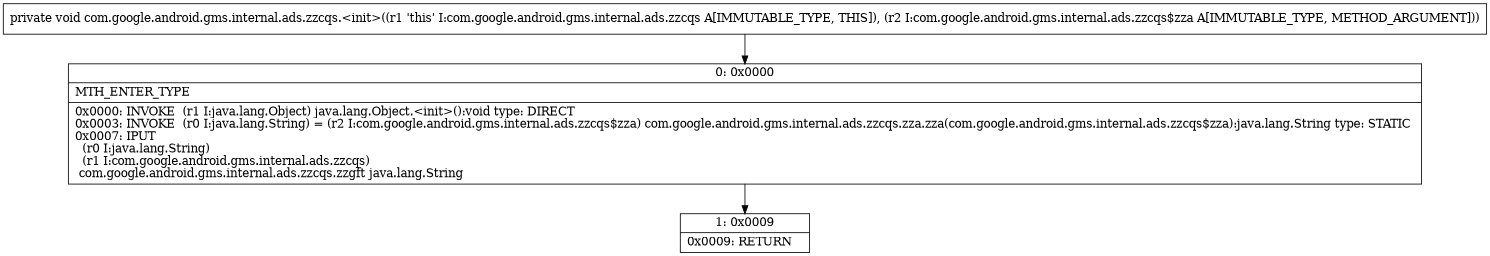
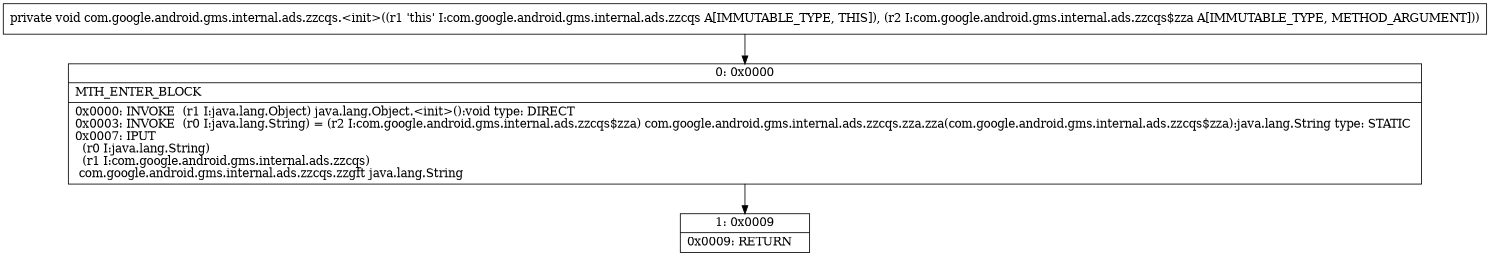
  digraph {
    node [shape=record]
-   n1 [label="{0\:\ 0x0000|MTH_ENTER_TYPE\l|0x0000: INVOKE  (r1 I:java.lang.Object) java.lang.Object.\<init\>():void type: DIRECT \l0x0003: INVOKE  (r0 I:java.lang.String) = (r2 I:com.google.android.gms.internal.ads.zzcqs$zza) com.google.android.gms.internal.ads.zzcqs.zza.zza(com.google.android.gms.internal.ads.zzcqs$zza):java.lang.String type: STATIC \l0x0007: IPUT  \l  (r0 I:java.lang.String)\l  (r1 I:com.google.android.gms.internal.ads.zzcqs)\l com.google.android.gms.internal.ads.zzcqs.zzgft java.lang.String \l}"]
+   n1 [label="{0\:\ 0x0000|MTH_ENTER_BLOCK\l|0x0000: INVOKE  (r1 I:java.lang.Object) java.lang.Object.\<init\>():void type: DIRECT \l0x0003: INVOKE  (r0 I:java.lang.String) = (r2 I:com.google.android.gms.internal.ads.zzcqs$zza) com.google.android.gms.internal.ads.zzcqs.zza.zza(com.google.android.gms.internal.ads.zzcqs$zza):java.lang.String type: STATIC \l0x0007: IPUT  \l  (r0 I:java.lang.String)\l  (r1 I:com.google.android.gms.internal.ads.zzcqs)\l com.google.android.gms.internal.ads.zzcqs.zzgft java.lang.String \l}"]
    n2 [label="{1\:\ 0x0009|0x0009: RETURN   \l}"]
    n3 [label="{private void com.google.android.gms.internal.ads.zzcqs.\<init\>((r1 'this' I:com.google.android.gms.internal.ads.zzcqs A[IMMUTABLE_TYPE, THIS]), (r2 I:com.google.android.gms.internal.ads.zzcqs$zza A[IMMUTABLE_TYPE, METHOD_ARGUMENT])) }"]
    n1 -> n2
    n3 -> n1
  }
